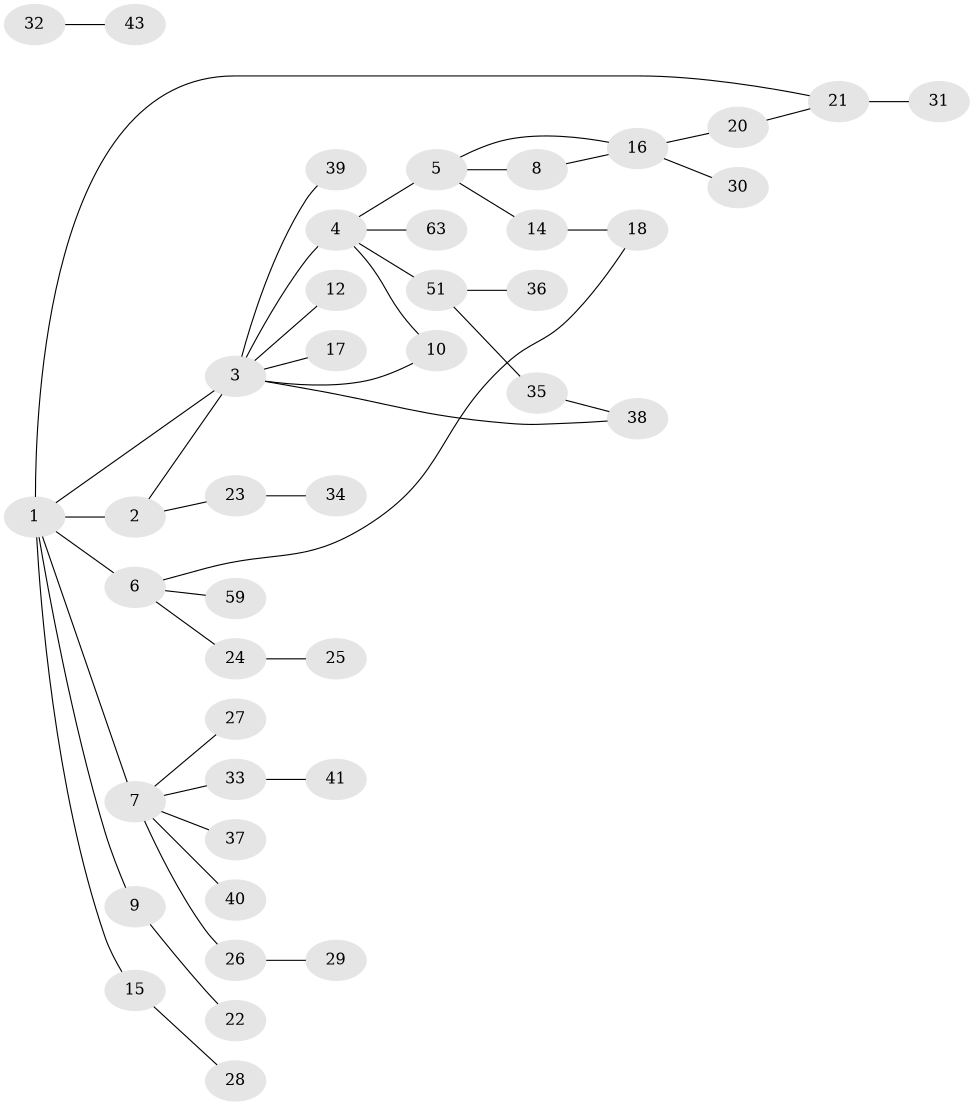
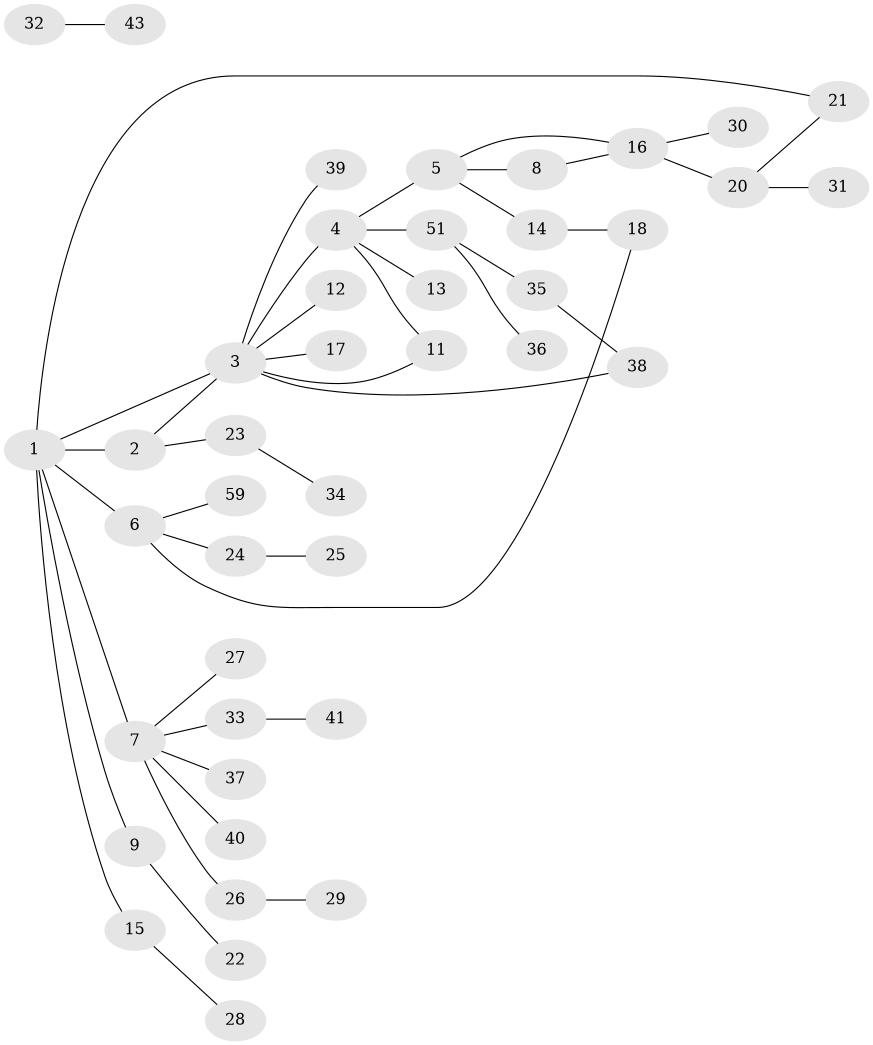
  graph {
    rankdir=LR
    node [color=gray90 style=filled]
    edge [weight=1.0]
    1
    2
    3
    6
    7
    9
    15
    21
    23
    4
-   10
+   10 [label=11]
    12
    17
    38
    39
    18
    n17 [label=59]
    24
    26
    27
    33
    37
    40
    22
    28
    31
    34
    5
    n29 [label=51]
-   13 [label=63]
+   13
    8
    14
    16
    35
    36
    20
    30
    25
    29
    41
    32
    43
    1 -- 2 [weight=13.0]
    1 -- 3
    1 -- 6
    1 -- 7
    1 -- 9
    1 -- 15
    1 -- 21
    2 -- 3
    2 -- 23
    3 -- 4
    3 -- 10
    3 -- 12
    3 -- 17
    3 -- 38
    3 -- 39
    6 -- 18
    6 -- n17
    6 -- 24
    7 -- 26
    7 -- 27
    7 -- 33
    7 -- 37
    7 -- 40
    9 -- 22
    15 -- 28
-   21 -- 31
+   20 -- 31
    23 -- 34 [weight=2.0]
    4 -- 10 [weight=4.0]
    4 -- 5
    4 -- n29
    4 -- 13
    24 -- 25
    26 -- 29
    33 -- 41
    5 -- 8 [weight=3.0]
    5 -- 14
    5 -- 16
    n29 -- 35
    n29 -- 36
    8 -- 16
    14 -- 18 [weight=2.0]
    16 -- 20
    16 -- 30
    35 -- 38
    20 -- 21
    32 -- 43
  }
